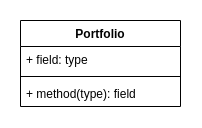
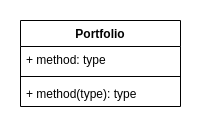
  <mxCell id="0" />
  <mxCell id="1" parent="0" />
  <mxCell id="2" value="Portfolio" style="swimlane;fontStyle=1;align=center;verticalAlign=top;childLayout=stackLayout;horizontal=1;startSize=26;horizontalStack=0;resizeParent=1;resizeParentMax=0;resizeLast=0;collapsible=1;marginBottom=0;" vertex="1" parent="1"><mxGeometry x="20" y="20" width="160" height="86" as="geometry" /></mxCell>
- <mxCell id="3" value="+ field: type" style="text;strokeColor=none;fillColor=none;align=left;verticalAlign=top;spacingLeft=4;spacingRight=4;overflow=hidden;rotatable=0;points=[[0,0.5],[1,0.5]];portConstraint=eastwest;" vertex="1" parent="2"><mxGeometry y="26" width="160" height="26" as="geometry" /></mxCell>
+ <mxCell id="3" value="+ method: type" style="text;strokeColor=none;fillColor=none;align=left;verticalAlign=top;spacingLeft=4;spacingRight=4;overflow=hidden;rotatable=0;points=[[0,0.5],[1,0.5]];portConstraint=eastwest;" vertex="1" parent="2"><mxGeometry y="26" width="160" height="26" as="geometry" /></mxCell>
  <mxCell id="4" value="" style="line;strokeWidth=1;fillColor=none;align=left;verticalAlign=middle;spacingTop=-1;spacingLeft=3;spacingRight=3;rotatable=0;labelPosition=right;points=[];portConstraint=eastwest;strokeColor=inherit;" vertex="1" parent="2"><mxGeometry y="52" width="160" height="8" as="geometry" /></mxCell>
- <mxCell id="5" value="+ method(type): field" style="text;strokeColor=none;fillColor=none;align=left;verticalAlign=top;spacingLeft=4;spacingRight=4;overflow=hidden;rotatable=0;points=[[0,0.5],[1,0.5]];portConstraint=eastwest;" vertex="1" parent="2"><mxGeometry y="60" width="160" height="26" as="geometry" /></mxCell>
+ <mxCell id="5" value="+ method(type): type" style="text;strokeColor=none;fillColor=none;align=left;verticalAlign=top;spacingLeft=4;spacingRight=4;overflow=hidden;rotatable=0;points=[[0,0.5],[1,0.5]];portConstraint=eastwest;" vertex="1" parent="2"><mxGeometry y="60" width="160" height="26" as="geometry" /></mxCell>
